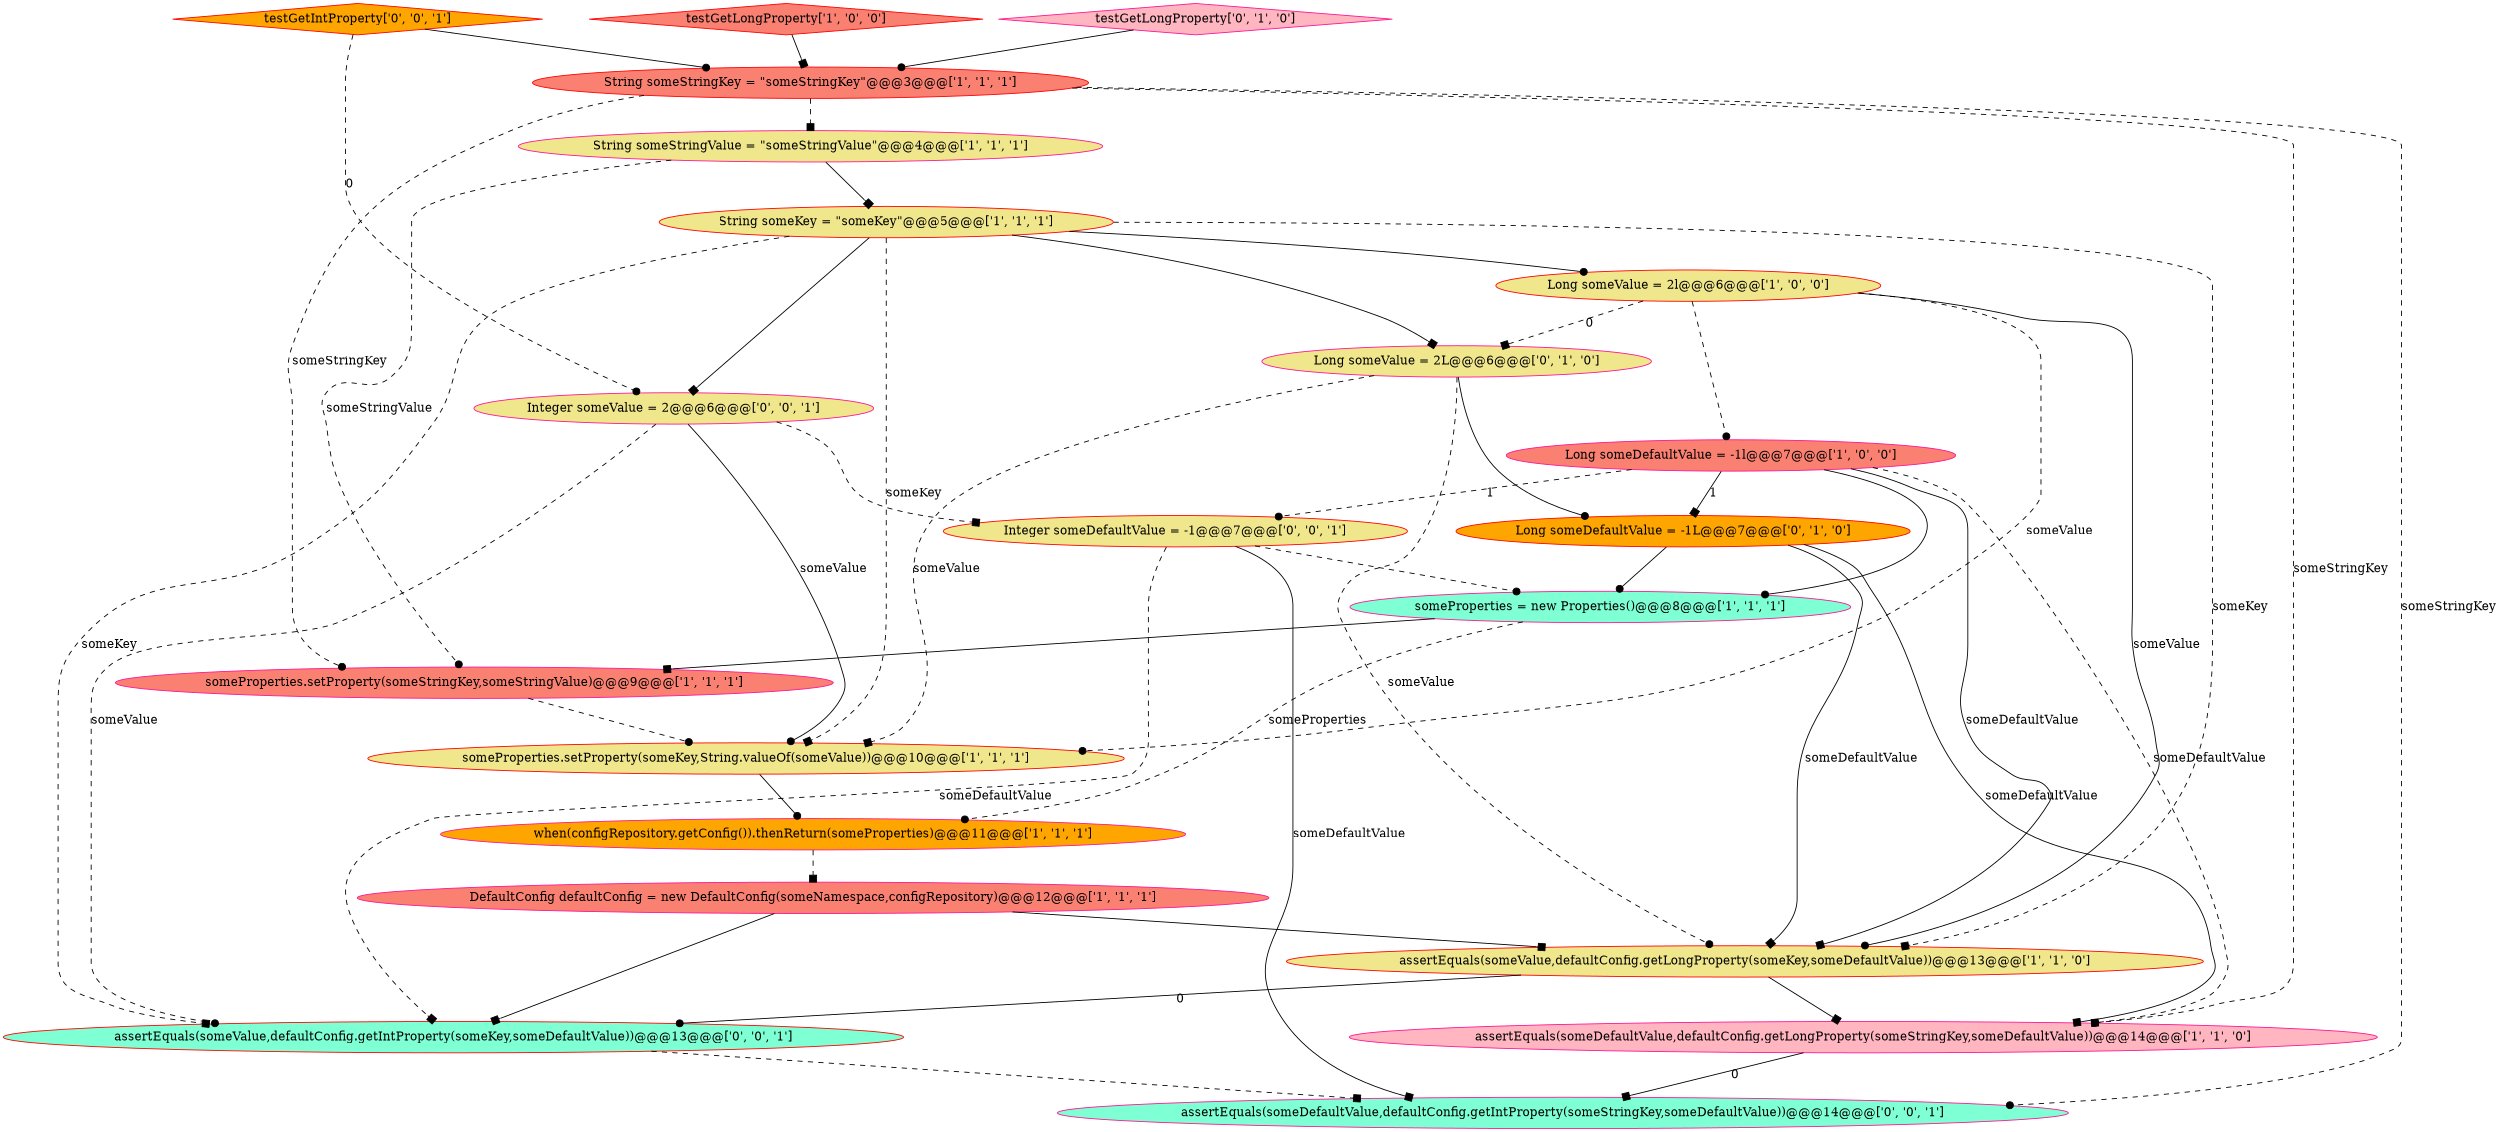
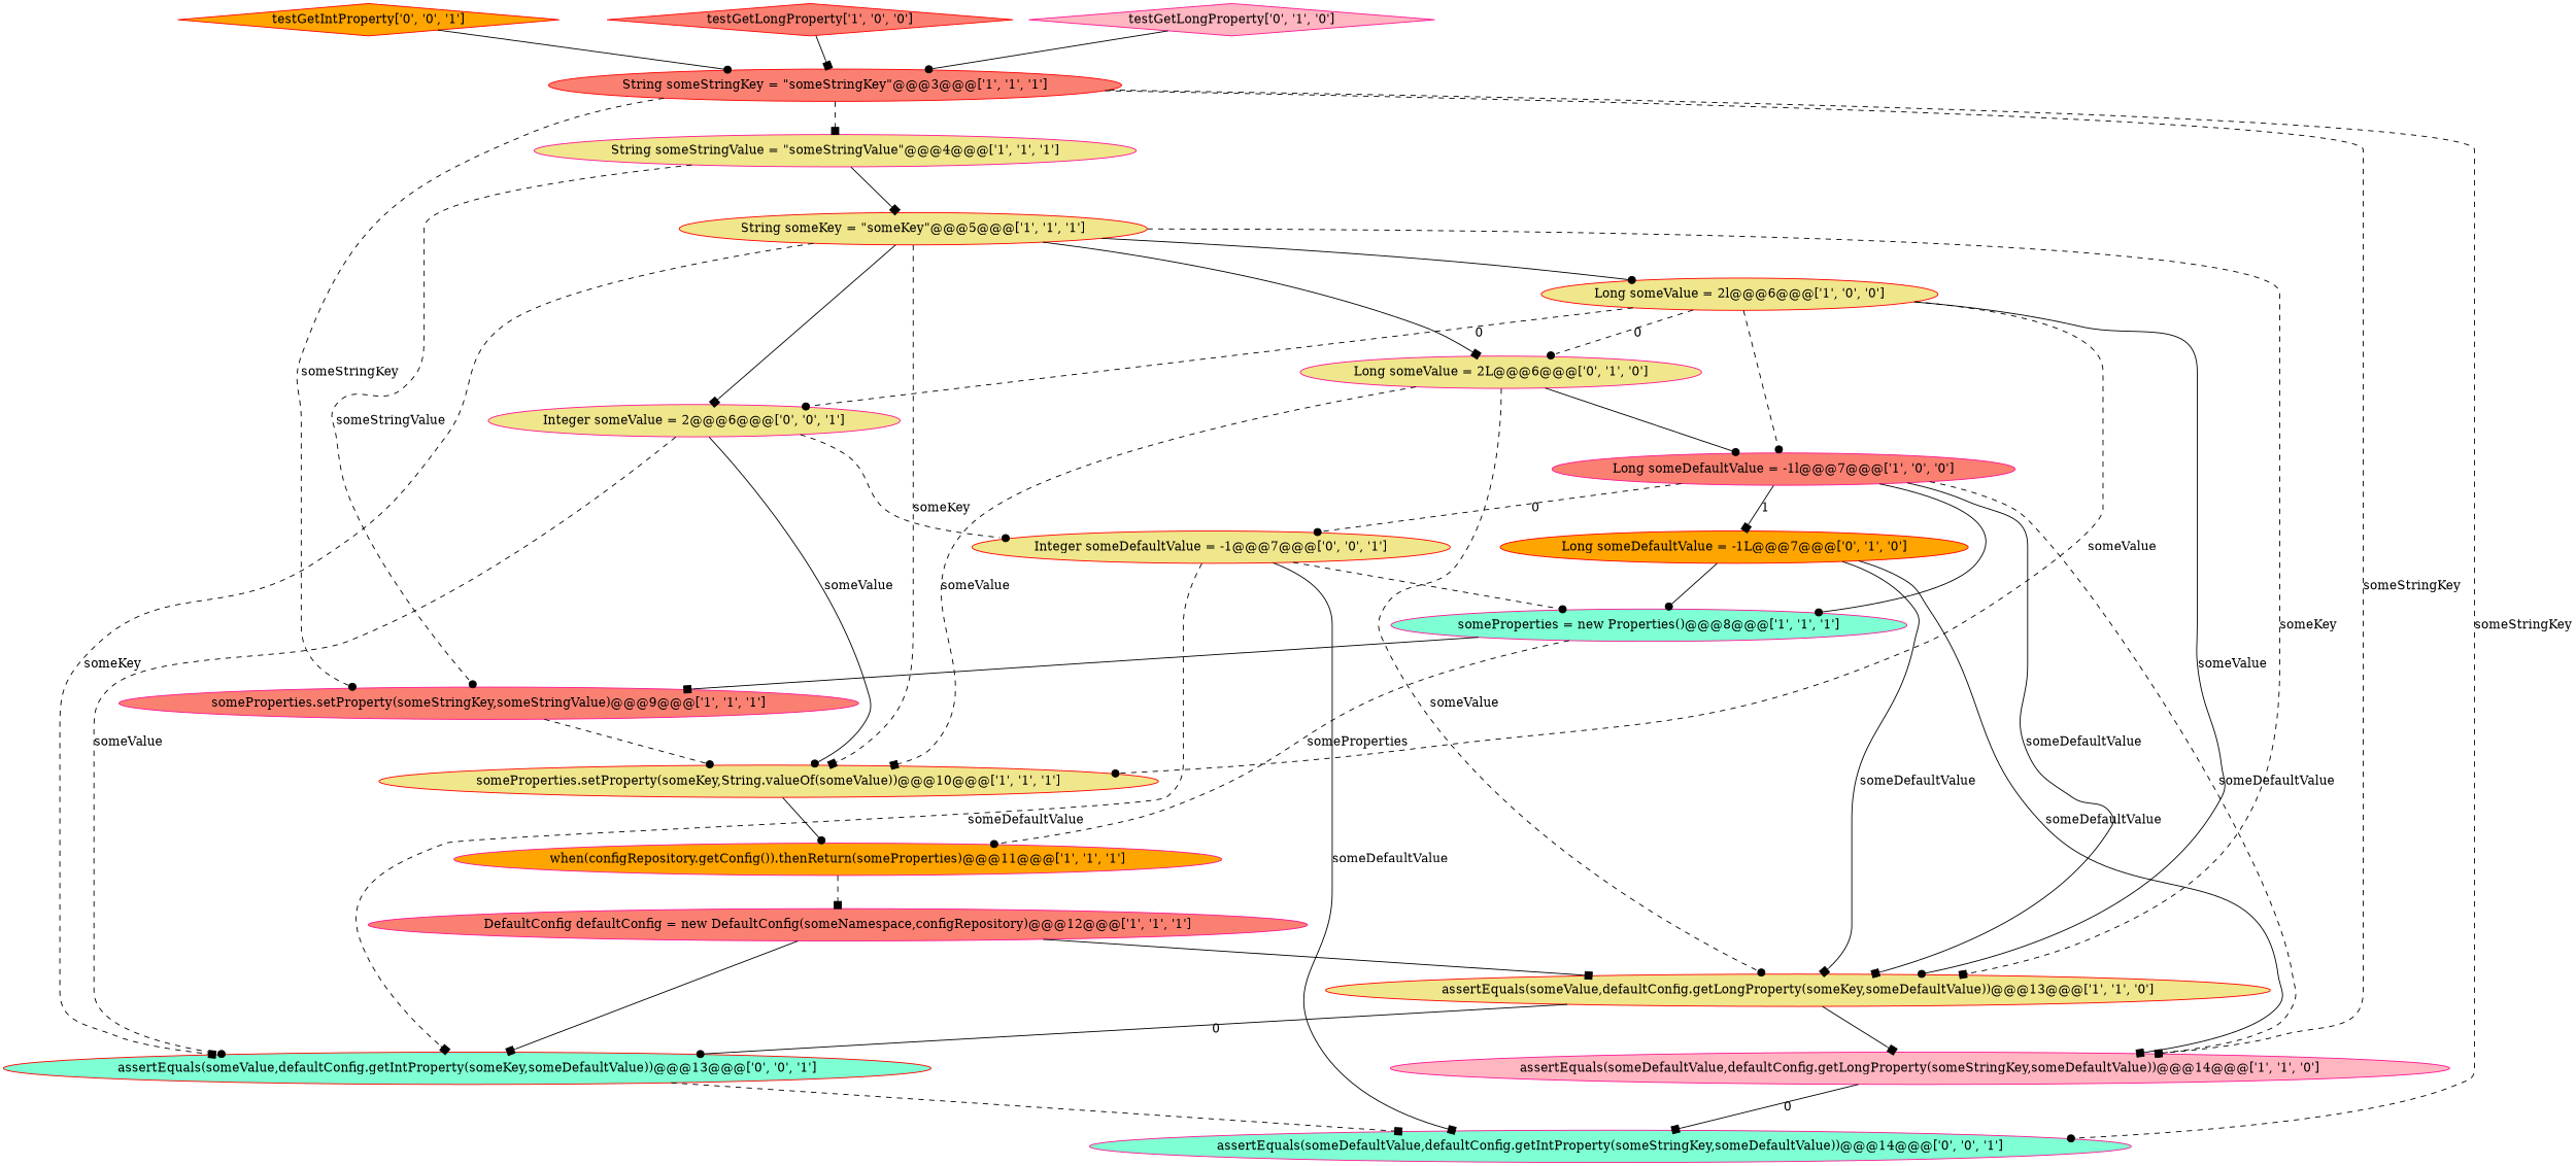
  digraph {
    node [color=deeppink fillcolor=khaki shape=ellipse style=filled]
    edge [arrowhead=box style=solid]
    n1 [fillcolor=salmon label="DefaultConfig defaultConfig = new DefaultConfig(someNamespace,configRepository)@@@12@@@['1', '1', '1']"]
    n2 [color=red label="assertEquals(someValue,defaultConfig.getLongProperty(someKey,someDefaultValue))@@@13@@@['1', '1', '0']"]
    n3 [color=red fillcolor=aquamarine label="assertEquals(someValue,defaultConfig.getIntProperty(someKey,someDefaultValue))@@@13@@@['0', '0', '1']"]
    n4 [fillcolor=lightpink label="assertEquals(someDefaultValue,defaultConfig.getLongProperty(someStringKey,someDefaultValue))@@@14@@@['1', '1', '0']"]
    n5 [fillcolor=aquamarine label="assertEquals(someDefaultValue,defaultConfig.getIntProperty(someStringKey,someDefaultValue))@@@14@@@['0', '0', '1']"]
    n6 [color=red label="Integer someDefaultValue = -1@@@7@@@['0', '0', '1']"]
    n7 [fillcolor=aquamarine label="someProperties = new Properties()@@@8@@@['1', '1', '1']"]
    n8 [fillcolor=salmon label="someProperties.setProperty(someStringKey,someStringValue)@@@9@@@['1', '1', '1']"]
    n9 [fillcolor=orange label="when(configRepository.getConfig()).thenReturn(someProperties)@@@11@@@['1', '1', '1']"]
    n10 [color=red fillcolor=orange label="testGetIntProperty['0', '0', '1']" shape=diamond]
    n11 [color=red fillcolor=salmon label="String someStringKey = \"someStringKey\"@@@3@@@['1', '1', '1']"]
    n12 [label="String someStringValue = \"someStringValue\"@@@4@@@['1', '1', '1']"]
    n13 [label="Long someValue = 2L@@@6@@@['0', '1', '0']"]
    n14 [color=red fillcolor=orange label="Long someDefaultValue = -1L@@@7@@@['0', '1', '0']"]
    n15 [color=red label="someProperties.setProperty(someKey,String.valueOf(someValue))@@@10@@@['1', '1', '1']"]
    n16 [color=red label="Long someValue = 2l@@@6@@@['1', '0', '0']"]
    n17 [label="Integer someValue = 2@@@6@@@['0', '0', '1']"]
    n18 [fillcolor=salmon label="Long someDefaultValue = -1l@@@7@@@['1', '0', '0']"]
    n19 [color=red label="String someKey = \"someKey\"@@@5@@@['1', '1', '1']"]
    n20 [fillcolor=lightpink label="testGetLongProperty['0', '1', '0']" shape=diamond]
    n21 [color=red fillcolor=salmon label="testGetLongProperty['1', '0', '0']" shape=diamond]
    n1 -> n2
    n1 -> n3
    n2 -> n3 [arrowhead=dot label=0]
    n2 -> n4
    n3 -> n5 [style=dashed]
    n4 -> n5 [label=0]
    n6 -> n3 [label=someDefaultValue style=dashed]
    n6 -> n5 [label=someDefaultValue]
    n6 -> n7 [arrowhead=dot style=dashed]
    n7 -> n8
    n7 -> n9 [arrowhead=dot label=someProperties style=dashed]
    n8 -> n15 [arrowhead=dot style=dashed]
    n9 -> n1 [style=dashed]
    n10 -> n11 [arrowhead=dot]
    n11 -> n4 [label=someStringKey style=dashed]
    n11 -> n5 [arrowhead=dot label=someStringKey style=dashed]
    n11 -> n8 [arrowhead=dot label=someStringKey style=dashed]
    n11 -> n12 [style=dashed]
    n12 -> n8 [arrowhead=dot label=someStringValue style=dashed]
    n12 -> n19
    n13 -> n2 [arrowhead=dot label=someValue style=dashed]
-   n13 -> n14 [arrowhead=dot]
+   n13 -> n18 [arrowhead=dot]
    n13 -> n15 [label=someValue style=dashed]
    n14 -> n2 [label=someDefaultValue]
    n14 -> n4 [label=someDefaultValue]
    n14 -> n7 [arrowhead=dot]
    n15 -> n9 [arrowhead=dot]
    n16 -> n2 [arrowhead=dot label=someValue]
-   n16 -> n13 [label=0 style=dashed]
+   n16 -> n13 [arrowhead=dot label=0 style=dashed]
    n16 -> n15 [arrowhead=dot label=someValue style=dashed]
-   n10 -> n17 [arrowhead=dot label=0 style=dashed]
+   n16 -> n17 [arrowhead=dot label=0 style=dashed]
    n16 -> n18 [arrowhead=dot style=dashed]
    n17 -> n3 [arrowhead=dot label=someValue style=dashed]
-   n17 -> n6 [style=dashed]
+   n17 -> n6 [arrowhead=dot style=dashed]
    n17 -> n15 [arrowhead=dot label=someValue]
    n18 -> n2 [label=someDefaultValue]
    n18 -> n4 [arrowhead=dot label=someDefaultValue style=dashed]
-   n18 -> n6 [arrowhead=dot label=1 style=dashed]
+   n18 -> n6 [arrowhead=dot label=0 style=dashed]
    n18 -> n7 [arrowhead=dot]
    n18 -> n14 [label=1]
    n19 -> n2 [label=someKey style=dashed]
    n19 -> n3 [label=someKey style=dashed]
    n19 -> n13
    n19 -> n15 [label=someKey style=dashed]
    n19 -> n16 [arrowhead=dot]
    n19 -> n17
    n20 -> n11 [arrowhead=dot]
    n21 -> n11
  }
